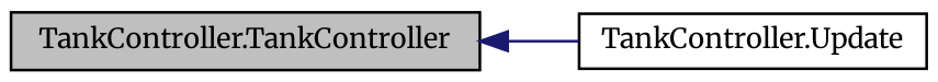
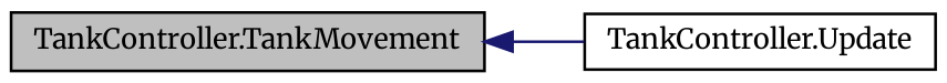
  digraph {
    rankdir=LR
    fontname=Merriweather
    node [color=black fontname=Merriweather fontsize=10 shape=record style=filled]
-   n1 [fillcolor=grey75 fontcolor=black height=0.2 label="TankController.TankController" width=0.4]
+   n1 [fillcolor=grey75 fontcolor=black height=0.2 label="TankController.TankMovement" width=0.4]
    n2 [fillcolor=white height=0.2 label="TankController.Update" width=0.4]
    n1 -> n2 [color=midnightblue dir=back fontname=Merriweather fontsize=10 labelfontname=Helvetica labelfontsize=10 style=solid]
  }
